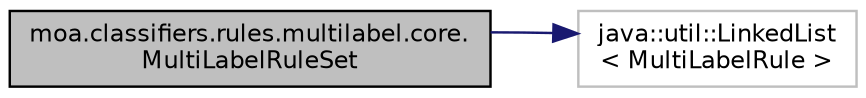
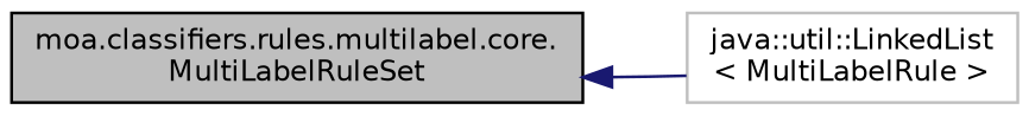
  digraph {
    rankdir=LR
    node [fontname=Helvetica fontsize=10 shape=record style=filled]
    n1 [color=black fillcolor=grey75 fontcolor=black height=0.2 label="moa.classifiers.rules.multilabel.core.\lMultiLabelRuleSet" width=0.4]
    n2 [color=grey75 fillcolor=white height=0.2 label="java::util::LinkedList\l\< MultiLabelRule \>" width=0.4]
-   n2 -> n1 [color=midnightblue dir=back fontname=Helvetica fontsize=10 labelfontname=Helvetica labelfontsize=10 style=solid]
+   n1 -> n2 [color=midnightblue dir=back fontname=Helvetica fontsize=10 labelfontname=Helvetica labelfontsize=10 style=solid]
  }
